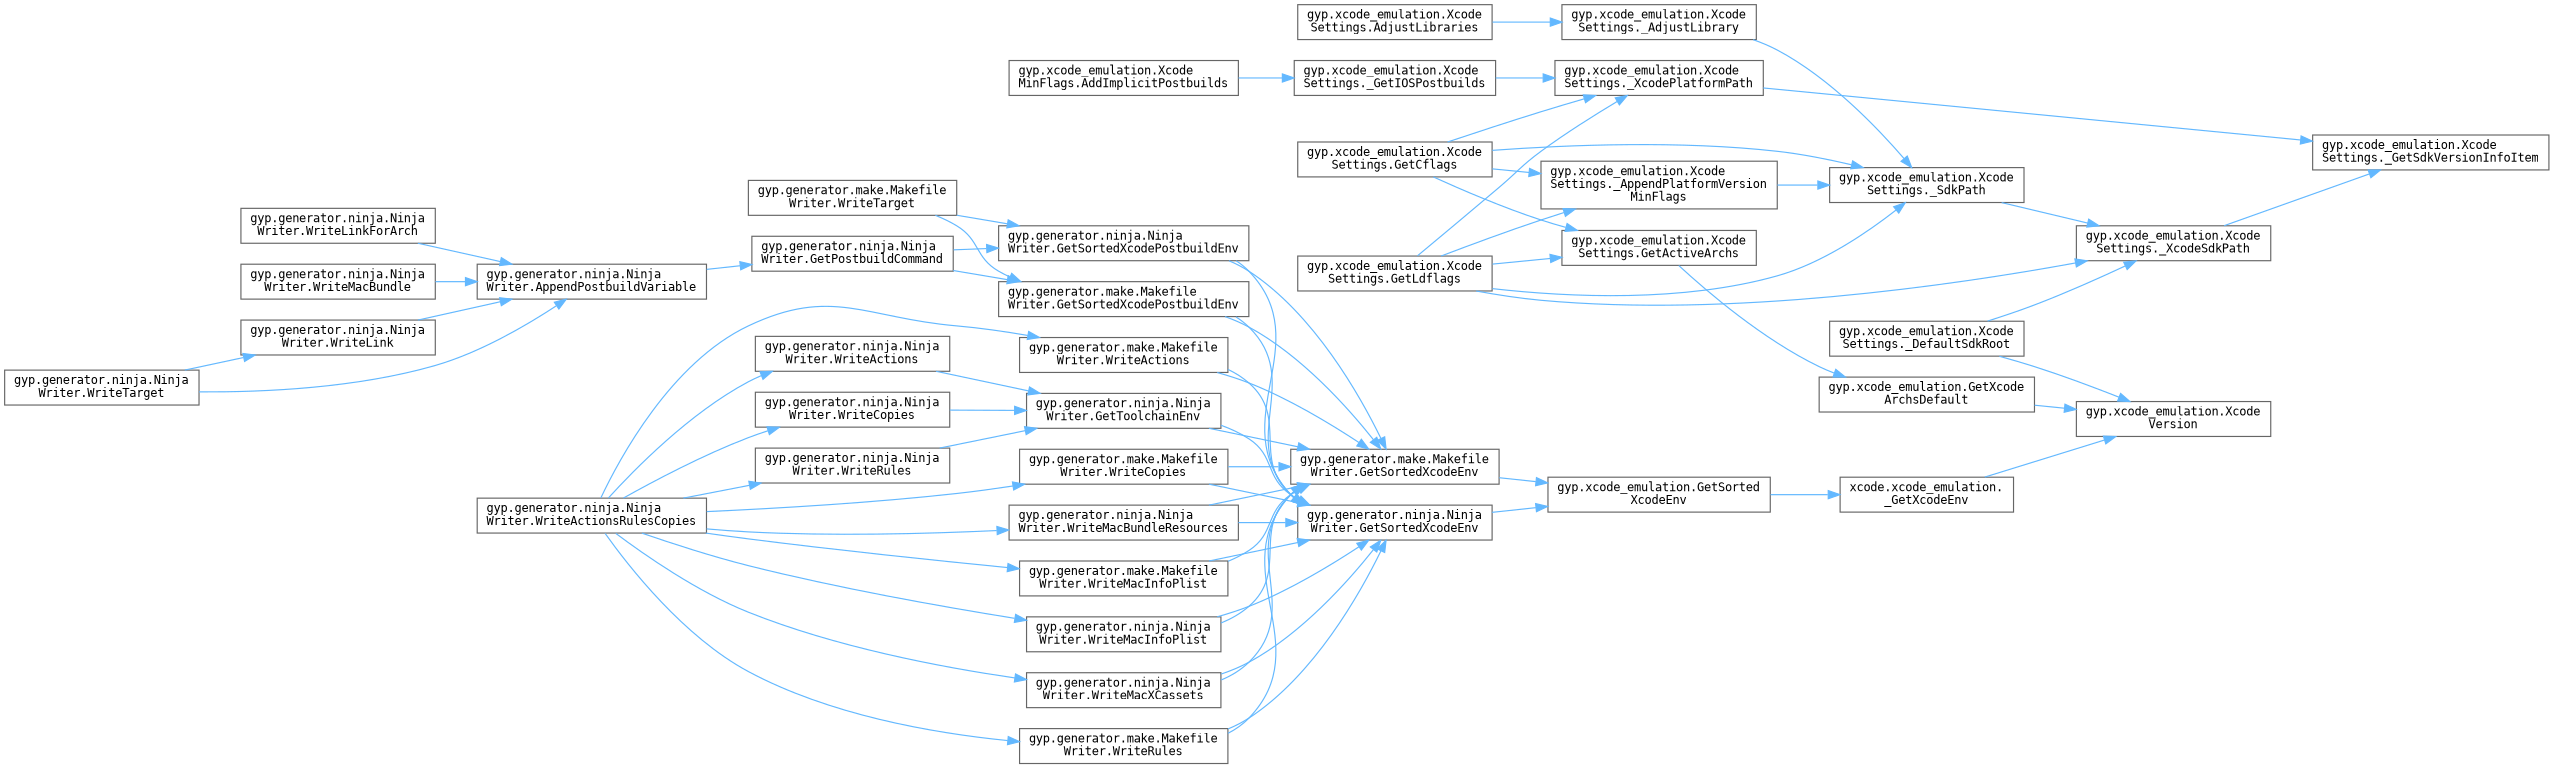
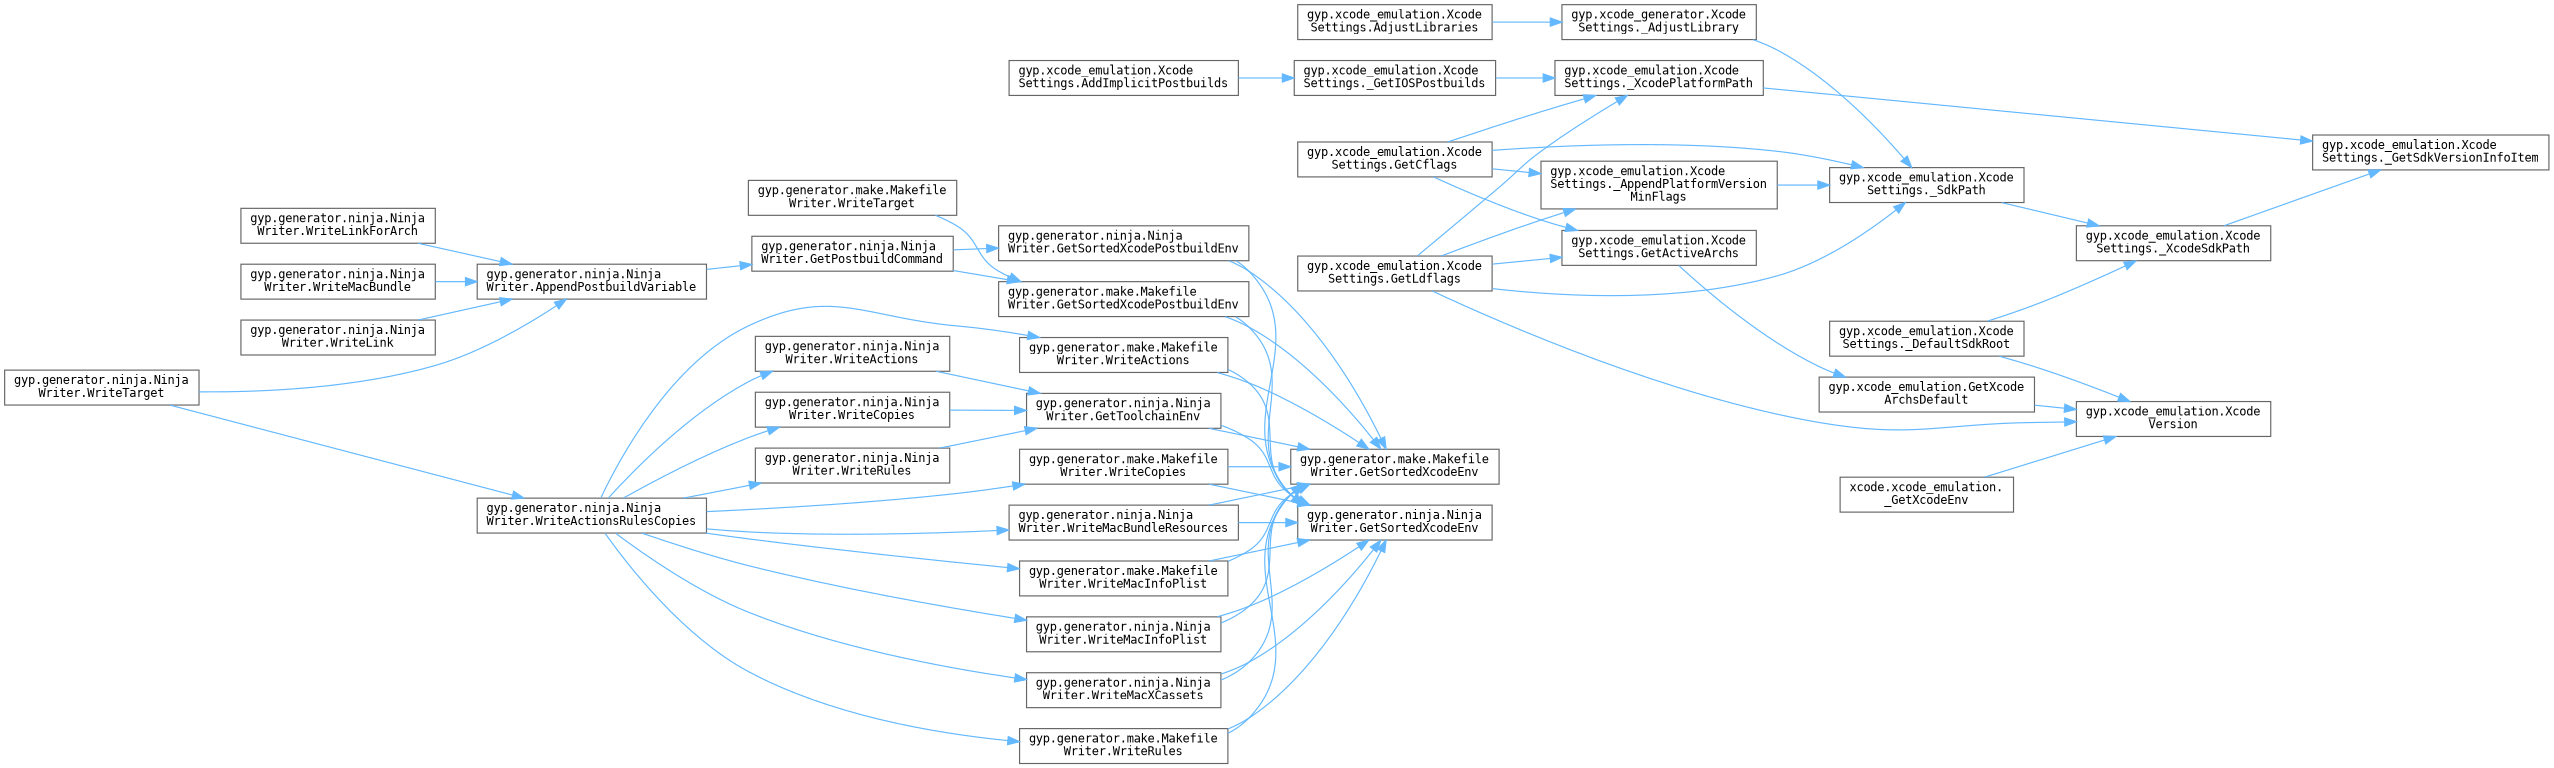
  digraph {
    fontname="DejaVu Sans Mono"
    rankdir=RL
    node [color=grey40 fillcolor=white fontname="DejaVu Sans Mono" fontsize=10 shape=box style=filled]
    edge [color=steelblue1 dir=back fontname="DejaVu Sans Mono" fontsize=10 labelfontname=Helvetica labelfontsize=10 style=solid]
    n1 [height=0.2 label="gyp.xcode_emulation.Xcode\lSettings._GetSdkVersionInfoItem" width=0.4]
    n2 [height=0.2 label="gyp.xcode_emulation.Xcode\lSettings._XcodePlatformPath" width=0.4]
    n3 [height=0.2 label="gyp.xcode_emulation.Xcode\lSettings._XcodeSdkPath" width=0.4]
    n4 [height=0.2 label="gyp.xcode_emulation.Xcode\lVersion" width=0.4]
    n5 [height=0.2 label="gyp.xcode_emulation.Xcode\lSettings.GetLdflags" width=0.4]
    n6 [height=0.2 label="gyp.xcode_emulation.Xcode\lSettings._DefaultSdkRoot" width=0.4]
    n7 [height=0.2 label="xcode.xcode_emulation.\l_GetXcodeEnv" width=0.4]
    n8 [height=0.2 label="gyp.xcode_emulation.GetXcode\lArchsDefault" width=0.4]
    n9 [height=0.2 label="gyp.xcode_emulation.Xcode\lSettings._GetIOSPostbuilds" width=0.4]
    n10 [height=0.2 label="gyp.xcode_emulation.Xcode\lSettings.GetCflags" width=0.4]
    n11 [height=0.2 label="gyp.xcode_emulation.Xcode\lSettings._SdkPath" width=0.4]
-   n12 [height=0.2 label="gyp.xcode_emulation.Xcode\lMinFlags.AddImplicitPostbuilds" width=0.4]
-   n13 [height=0.2 label="gyp.xcode_emulation.Xcode\lSettings._AdjustLibrary" width=0.4]
+   n12 [height=0.2 label="gyp.xcode_emulation.Xcode\lSettings.AddImplicitPostbuilds" width=0.4]
+   n13 [height=0.2 label="gyp.xcode_generator.Xcode\lSettings._AdjustLibrary" width=0.4]
    n14 [height=0.2 label="gyp.xcode_emulation.Xcode\lSettings._AppendPlatformVersion\lMinFlags" width=0.4]
    n15 [height=0.2 label="gyp.xcode_emulation.Xcode\lSettings.AdjustLibraries" width=0.4]
-   n16 [height=0.2 label="gyp.xcode_emulation.GetSorted\lXcodeEnv" width=0.4]
    n17 [height=0.2 label="gyp.xcode_emulation.Xcode\lSettings.GetActiveArchs" width=0.4]
    n18 [height=0.2 label="gyp.generator.make.Makefile\lWriter.GetSortedXcodeEnv" width=0.4]
    n19 [height=0.2 label="gyp.generator.ninja.Ninja\lWriter.GetSortedXcodeEnv" width=0.4]
    n20 [height=0.2 label="gyp.generator.make.Makefile\lWriter.GetSortedXcodePostbuildEnv" width=0.4]
    n21 [height=0.2 label="gyp.generator.ninja.Ninja\lWriter.GetSortedXcodePostbuildEnv" width=0.4]
    n22 [height=0.2 label="gyp.generator.ninja.Ninja\lWriter.GetToolchainEnv" width=0.4]
    n23 [height=0.2 label="gyp.generator.make.Makefile\lWriter.WriteActions" width=0.4]
    n24 [height=0.2 label="gyp.generator.make.Makefile\lWriter.WriteCopies" width=0.4]
    n25 [height=0.2 label="gyp.generator.ninja.Ninja\lWriter.WriteMacBundleResources" width=0.4]
    n26 [height=0.2 label="gyp.generator.make.Makefile\lWriter.WriteMacInfoPlist" width=0.4]
    n27 [height=0.2 label="gyp.generator.ninja.Ninja\lWriter.WriteMacInfoPlist" width=0.4]
    n28 [height=0.2 label="gyp.generator.ninja.Ninja\lWriter.WriteMacXCassets" width=0.4]
    n29 [height=0.2 label="gyp.generator.make.Makefile\lWriter.WriteRules" width=0.4]
    n30 [height=0.2 label="gyp.generator.ninja.Ninja\lWriter.GetPostbuildCommand" width=0.4]
    n31 [height=0.2 label="gyp.generator.make.Makefile\lWriter.WriteTarget" width=0.4]
    n32 [height=0.2 label="gyp.generator.ninja.Ninja\lWriter.WriteActions" width=0.4]
    n33 [height=0.2 label="gyp.generator.ninja.Ninja\lWriter.WriteCopies" width=0.4]
    n34 [height=0.2 label="gyp.generator.ninja.Ninja\lWriter.WriteRules" width=0.4]
    n35 [height=0.2 label="gyp.generator.ninja.Ninja\lWriter.WriteActionsRulesCopies" width=0.4]
    n36 [height=0.2 label="gyp.generator.ninja.Ninja\lWriter.AppendPostbuildVariable" width=0.4]
    n37 [height=0.2 label="gyp.generator.ninja.Ninja\lWriter.WriteLink" width=0.4]
    n38 [height=0.2 label="gyp.generator.ninja.Ninja\lWriter.WriteTarget" width=0.4]
    n39 [height=0.2 label="gyp.generator.ninja.Ninja\lWriter.WriteLinkForArch" width=0.4]
    n40 [height=0.2 label="gyp.generator.ninja.Ninja\lWriter.WriteMacBundle" width=0.4]
    n1 -> n2
    n1 -> n3
    n2 -> n5
    n2 -> n9
    n2 -> n10
    n3 -> n6
    n3 -> n11
-   n3 -> n5
+   n4 -> n5
    n4 -> n6
    n4 -> n7
    n4 -> n8
-   n7 -> n16
    n8 -> n17
    n9 -> n12
    n11 -> n5
    n11 -> n10
    n11 -> n13
    n11 -> n14
    n13 -> n15
    n14 -> n5
    n14 -> n10
-   n16 -> n18
-   n16 -> n19
    n17 -> n5
    n17 -> n10
    n18 -> n20
    n18 -> n21
    n18 -> n22
    n18 -> n23
    n18 -> n24
    n18 -> n25
    n18 -> n26
    n18 -> n27
    n18 -> n28
    n18 -> n29
    n19 -> n20
    n19 -> n21
    n19 -> n22
    n19 -> n23
    n19 -> n24
    n19 -> n25
    n19 -> n26
    n19 -> n27
    n19 -> n28
    n19 -> n29
    n20 -> n30
    n20 -> n31
    n21 -> n30
-   n21 -> n31
    n22 -> n32
    n22 -> n33
    n22 -> n34
    n23 -> n35
    n24 -> n35
    n25 -> n35
    n26 -> n35
    n27 -> n35
    n28 -> n35
    n29 -> n35
    n30 -> n36
    n32 -> n35
    n33 -> n35
    n34 -> n35
    n36 -> n37
    n36 -> n38
    n36 -> n39
    n36 -> n40
-   n37 -> n38
+   n35 -> n38
  }
